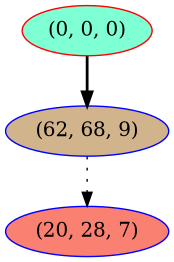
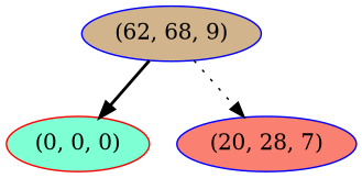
  digraph {
    node [color=blue style=filled]
    "(0, 0, 0)" [color=red fillcolor=aquamarine]
    "(62, 68, 9)" [fillcolor=tan]
    "(20, 28, 7)" [fillcolor=salmon]
-   "(0, 0, 0)" -> "(62, 68, 9)" [style=bold]
+   "(62, 68, 9)" -> "(0, 0, 0)" [style=bold]
    "(62, 68, 9)" -> "(20, 28, 7)" [style=dotted]
  }
